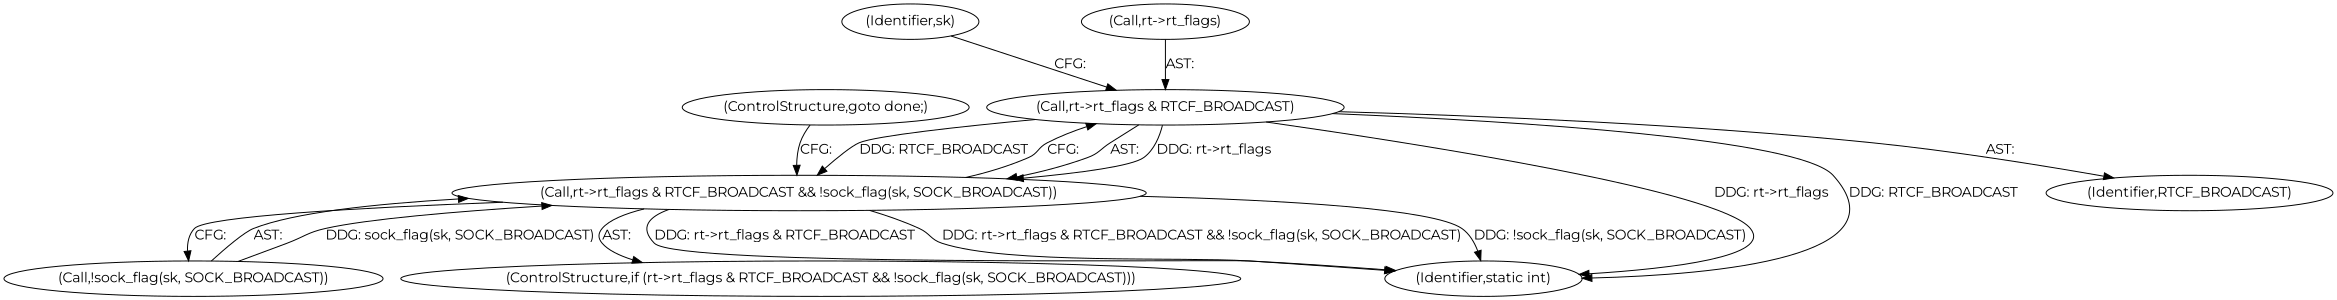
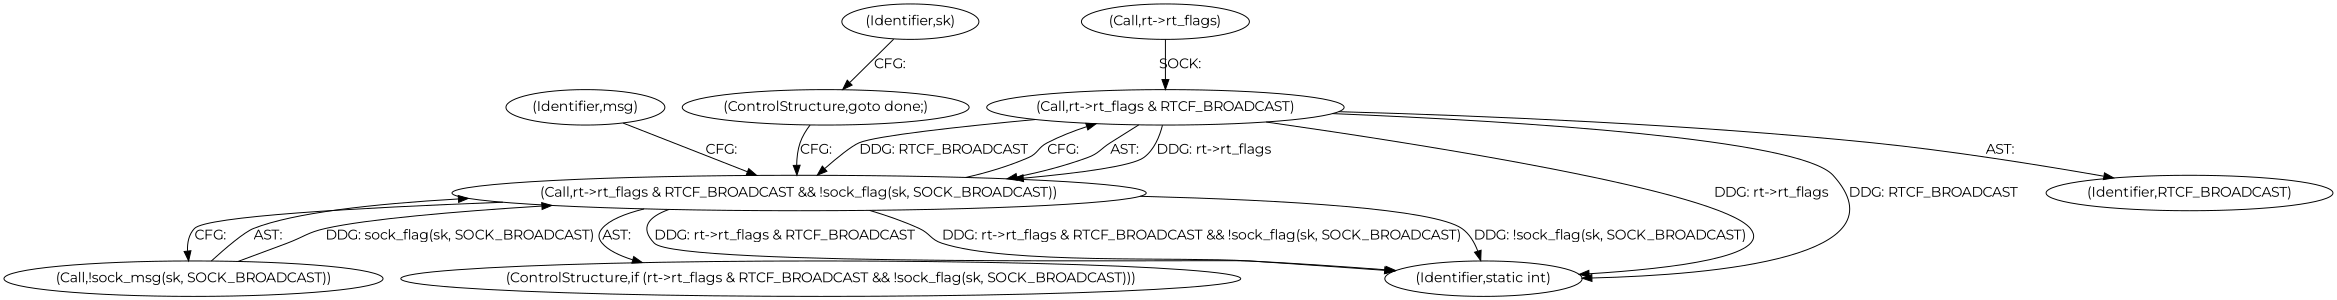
  digraph {
    fontname=Montserrat
    node [fontname=Montserrat]
    edge [fontname=Montserrat]
    n1 [label="(Call,rt->rt_flags & RTCF_BROADCAST)"]
    n2 [label="(Call,rt->rt_flags & RTCF_BROADCAST && !sock_flag(sk, SOCK_BROADCAST))"]
    n3 [label="(Identifier,static int)"]
    n4 [label="(Identifier,RTCF_BROADCAST)"]
-   n5 [label="(Call,!sock_flag(sk, SOCK_BROADCAST))"]
+   n5 [label="(Call,!sock_msg(sk, SOCK_BROADCAST))"]
    n6 [label="(ControlStructure,if (rt->rt_flags & RTCF_BROADCAST && !sock_flag(sk, SOCK_BROADCAST)))"]
    n7 [label="(Call,rt->rt_flags)"]
    n8 [label="(Identifier,sk)"]
+   n9 [label="(Identifier,msg)"]
    n10 [label="(ControlStructure,goto done;)"]
    n1 -> n2 [label="AST: "]
    n1 -> n2 [label="DDG: rt->rt_flags"]
    n1 -> n2 [label="DDG: RTCF_BROADCAST"]
    n1 -> n3 [label="DDG: rt->rt_flags"]
    n1 -> n3 [label="DDG: RTCF_BROADCAST"]
    n1 -> n4 [label="AST: "]
    n2 -> n1 [label="CFG: "]
    n2 -> n3 [label="DDG: rt->rt_flags & RTCF_BROADCAST && !sock_flag(sk, SOCK_BROADCAST)"]
    n2 -> n3 [label="DDG: !sock_flag(sk, SOCK_BROADCAST)"]
    n2 -> n3 [label="DDG: rt->rt_flags & RTCF_BROADCAST"]
    n2 -> n5 [label="CFG: "]
    n2 -> n6 [label="AST: "]
    n5 -> n2 [label="AST: "]
    n5 -> n2 [label="DDG: sock_flag(sk, SOCK_BROADCAST)"]
-   n7 -> n1 [label="AST: "]
-   n8 -> n1 [label="CFG: "]
+   n7 -> n1 [label="SOCK: "]
+   n8 -> n10 [label="CFG: "]
+   n9 -> n2 [label="CFG: "]
    n10 -> n2 [label="CFG: "]
  }
